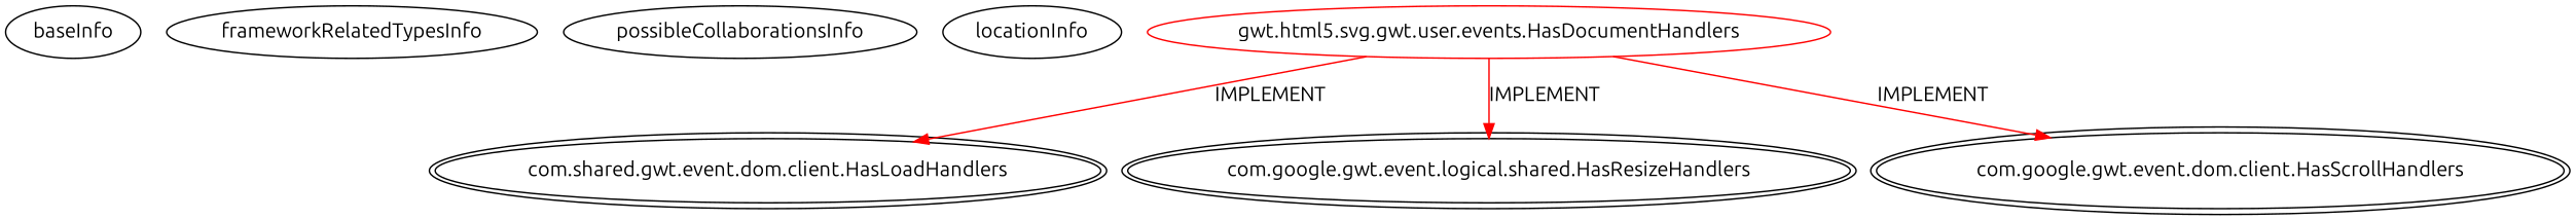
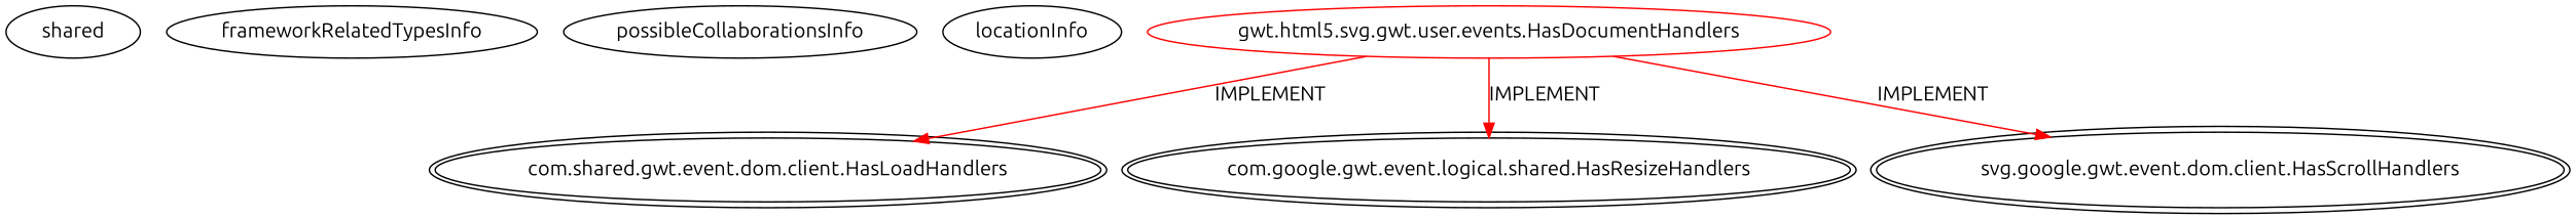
  digraph {
    fontname=Ubuntu
    node [fontname=Ubuntu]
    edge [color=red fontname=Ubuntu]
-   baseInfo [category=extension_graph graphId=3970 isAnonymous=false possibleRelation=false]
+   baseInfo [category=extension_graph graphId=3970 isAnonymous=false possibleRelation=false label=shared]
    frameworkRelatedTypesInfo [0="com.google.gwt.event.dom.client.HasLoadHandlers" 1="com.google.gwt.event.dom.client.HasErrorHandlers" 2="com.google.gwt.event.logical.shared.HasResizeHandlers" 3="com.google.gwt.event.dom.client.HasScrollHandlers"]
    possibleCollaborationsInfo
    locationInfo [contextSignature=HasDocumentHandlers filePath="/mguiral-GwtSvgLib/GwtSvgLib-master/src/gwt/html5/svg/client/user/events/HasDocumentHandlers.java" graphId=3970 projectName="mguiral-GwtSvgLib"]
    n5 [color=red isFrameworkType=false label="gwt.html5.svg.gwt.user.events.HasDocumentHandlers" vertexType=ROOT_CLIENT_CLASS_DECLARATION]
    n6 [isFrameworkType=true label="com.shared.gwt.event.dom.client.HasLoadHandlers" peripheries=2 vertexType=FRAMEWORK_INTERFACE_TYPE]
    n7 [isFrameworkType=true label="com.google.gwt.event.logical.shared.HasResizeHandlers" peripheries=2 vertexType=FRAMEWORK_INTERFACE_TYPE]
-   n8 [isFrameworkType=true label="com.google.gwt.event.dom.client.HasScrollHandlers" peripheries=2 vertexType=FRAMEWORK_INTERFACE_TYPE]
+   n8 [isFrameworkType=true label="svg.google.gwt.event.dom.client.HasScrollHandlers" peripheries=2 vertexType=FRAMEWORK_INTERFACE_TYPE]
    n5 -> n6 [label=IMPLEMENT]
    n5 -> n7 [label=IMPLEMENT]
    n5 -> n8 [label=IMPLEMENT]
  }
